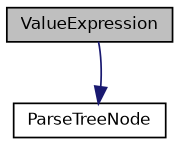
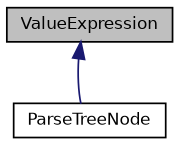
  digraph {
    node [color=black fontname=Helvetica fontsize=10 shape=record style=filled]
    n1 [fillcolor=grey75 fontcolor=black height=0.2 label=ValueExpression width=0.4]
    n2 [fillcolor=white height=0.2 label=ParseTreeNode width=0.4]
-   n2 -> n1 [color=midnightblue dir=back fontname=Helvetica fontsize=10 labelfontname=Helvetica labelfontsize=10 style=solid]
+   n1 -> n2 [color=midnightblue dir=back fontname=Helvetica fontsize=10 labelfontname=Helvetica labelfontsize=10 style=solid]
  }
